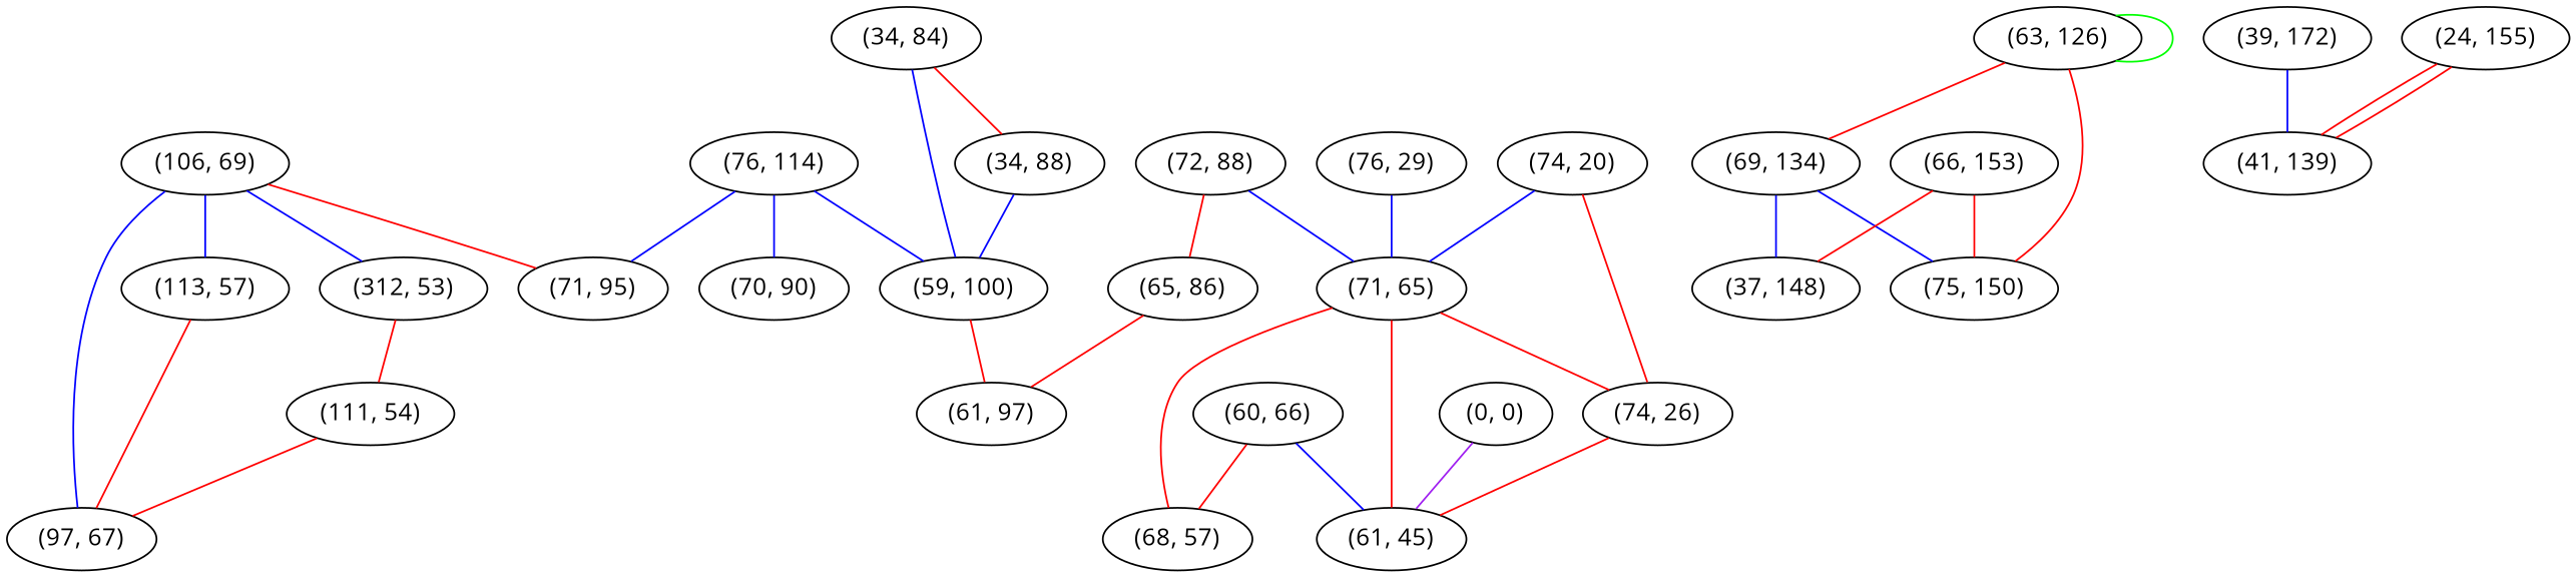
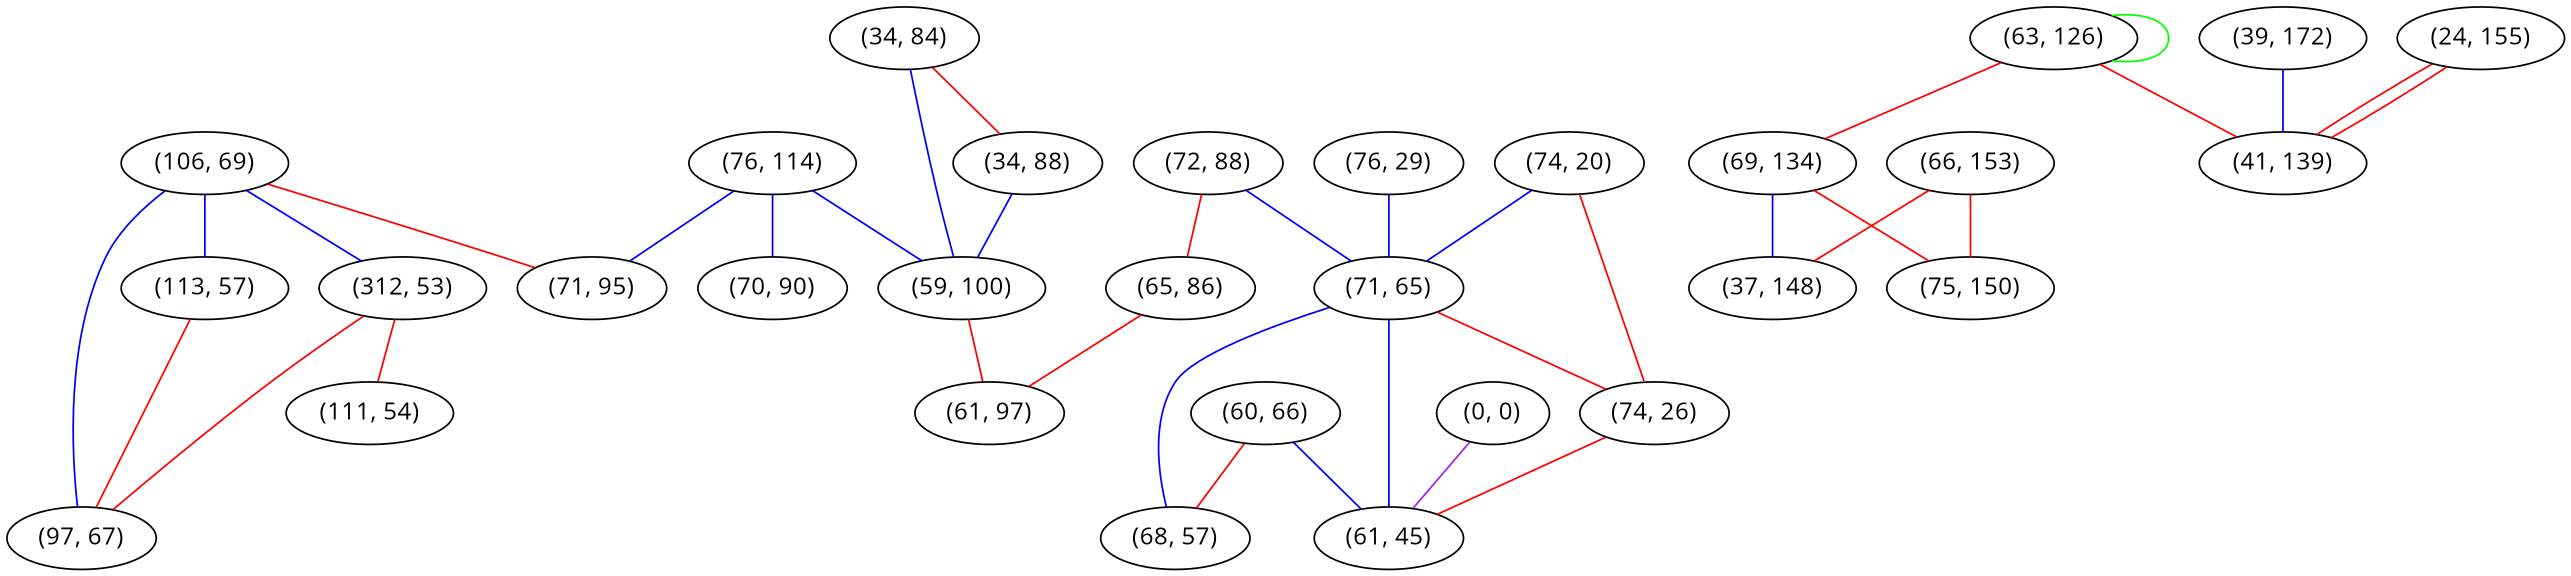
  graph {
    fontname="Open Sans"
    node [fontname="Open Sans"]
    edge [color=red fontname="Open Sans" weight=1]
    n1 [label="(312, 53)"]
    "(106, 69)"
    "(113, 57)"
    "(71, 95)"
    "(97, 67)"
    "(111, 54)"
    "(60, 66)"
    "(68, 57)"
    "(61, 45)"
    "(76, 29)"
    "(71, 65)"
    "(74, 26)"
    "(63, 126)"
    "(69, 134)"
    "(41, 139)"
    n16 [label="(37, 148)"]
    "(75, 150)"
    "(72, 88)"
    "(65, 86)"
    "(61, 97)"
    "(76, 114)"
    "(59, 100)"
    "(70, 90)"
    "(24, 155)"
    "(34, 84)"
    "(34, 88)"
    "(39, 172)"
    "(66, 153)"
    "(74, 20)"
    "(0, 0)"
    n1 -- "(111, 54)"
    "(106, 69)" -- n1 [color=blue weight=3]
    "(106, 69)" -- "(113, 57)" [color=blue weight=3]
    "(106, 69)" -- "(71, 95)"
    "(106, 69)" -- "(97, 67)" [color=blue weight=3]
    "(113, 57)" -- "(97, 67)"
-   "(111, 54)" -- "(97, 67)"
+   n1 -- "(97, 67)"
    "(60, 66)" -- "(68, 57)"
    "(60, 66)" -- "(61, 45)" [color=blue weight=3]
    "(76, 29)" -- "(71, 65)" [color=blue weight=3]
-   "(71, 65)" -- "(68, 57)"
-   "(71, 65)" -- "(61, 45)" [weight=3]
+   "(71, 65)" -- "(68, 57)" [color=blue]
+   "(71, 65)" -- "(61, 45)" [color=blue weight=3]
    "(71, 65)" -- "(74, 26)"
    "(74, 26)" -- "(61, 45)"
    "(63, 126)" -- "(63, 126)" [color=green weight=2]
    "(63, 126)" -- "(69, 134)"
-   "(63, 126)" -- "(75, 150)"
+   "(63, 126)" -- "(41, 139)"
    "(69, 134)" -- n16 [color=blue weight=3]
-   "(69, 134)" -- "(75, 150)" [color=blue weight=3]
+   "(69, 134)" -- "(75, 150)" [weight=3]
    "(72, 88)" -- "(71, 65)" [color=blue weight=3]
    "(72, 88)" -- "(65, 86)"
    "(65, 86)" -- "(61, 97)"
    "(76, 114)" -- "(71, 95)" [color=blue weight=3]
    "(76, 114)" -- "(59, 100)" [color=blue weight=3]
    "(76, 114)" -- "(70, 90)" [color=blue weight=3]
    "(59, 100)" -- "(61, 97)"
    "(24, 155)" -- "(41, 139)"
    "(24, 155)" -- "(41, 139)"
    "(34, 84)" -- "(59, 100)" [color=blue weight=3]
    "(34, 84)" -- "(34, 88)"
    "(34, 88)" -- "(59, 100)" [color=blue weight=3]
    "(39, 172)" -- "(41, 139)" [color=blue weight=3]
    "(66, 153)" -- n16
    "(66, 153)" -- "(75, 150)"
    "(74, 20)" -- "(71, 65)" [color=blue weight=3]
    "(74, 20)" -- "(74, 26)"
    "(0, 0)" -- "(61, 45)" [color=purple weight=4]
  }
